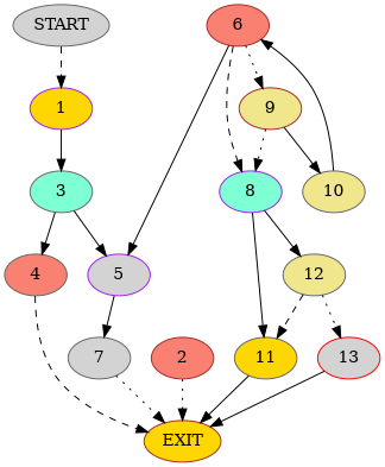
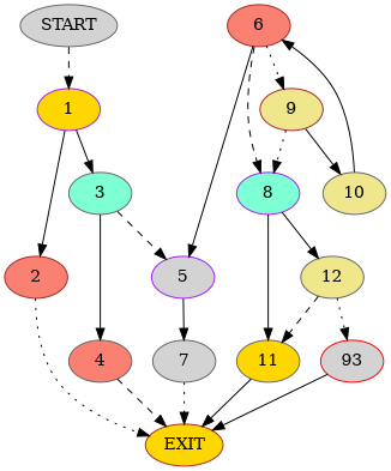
  digraph {
    node [color=gray40 fillcolor=lightgrey style=filled]
    edge [style=solid]
    n1 [label=START]
    1 [color=purple fillcolor=gold]
    2 [color=brown fillcolor=salmon]
    3 [fillcolor=aquamarine]
    n5 [color=brown fillcolor=gold label=EXIT]
    4 [fillcolor=salmon]
    5 [color=purple]
    7
    6 [color=brown fillcolor=salmon]
    8 [color=purple fillcolor=aquamarine]
    9 [color=brown fillcolor=khaki]
    11 [fillcolor=gold]
    12 [fillcolor=khaki]
    10 [fillcolor=khaki]
-   13 [color=red]
+   13 [color=red label=93]
    n1 -> 1 [style=dashed]
+   1 -> 2
    1 -> 3
    2 -> n5 [style=dotted]
    3 -> 4
-   3 -> 5
+   3 -> 5 [style=dashed]
    4 -> n5 [style=dashed]
    5 -> 7
    7 -> n5 [style=dotted]
    6 -> 5
    6 -> 8 [style=dashed]
    6 -> 9 [style=dotted]
    8 -> 11
    8 -> 12
    9 -> 8 [style=dotted]
    9 -> 10
    11 -> n5
    12 -> 11 [style=dashed]
    12 -> 13 [style=dotted]
    10 -> 6
    13 -> n5
  }
